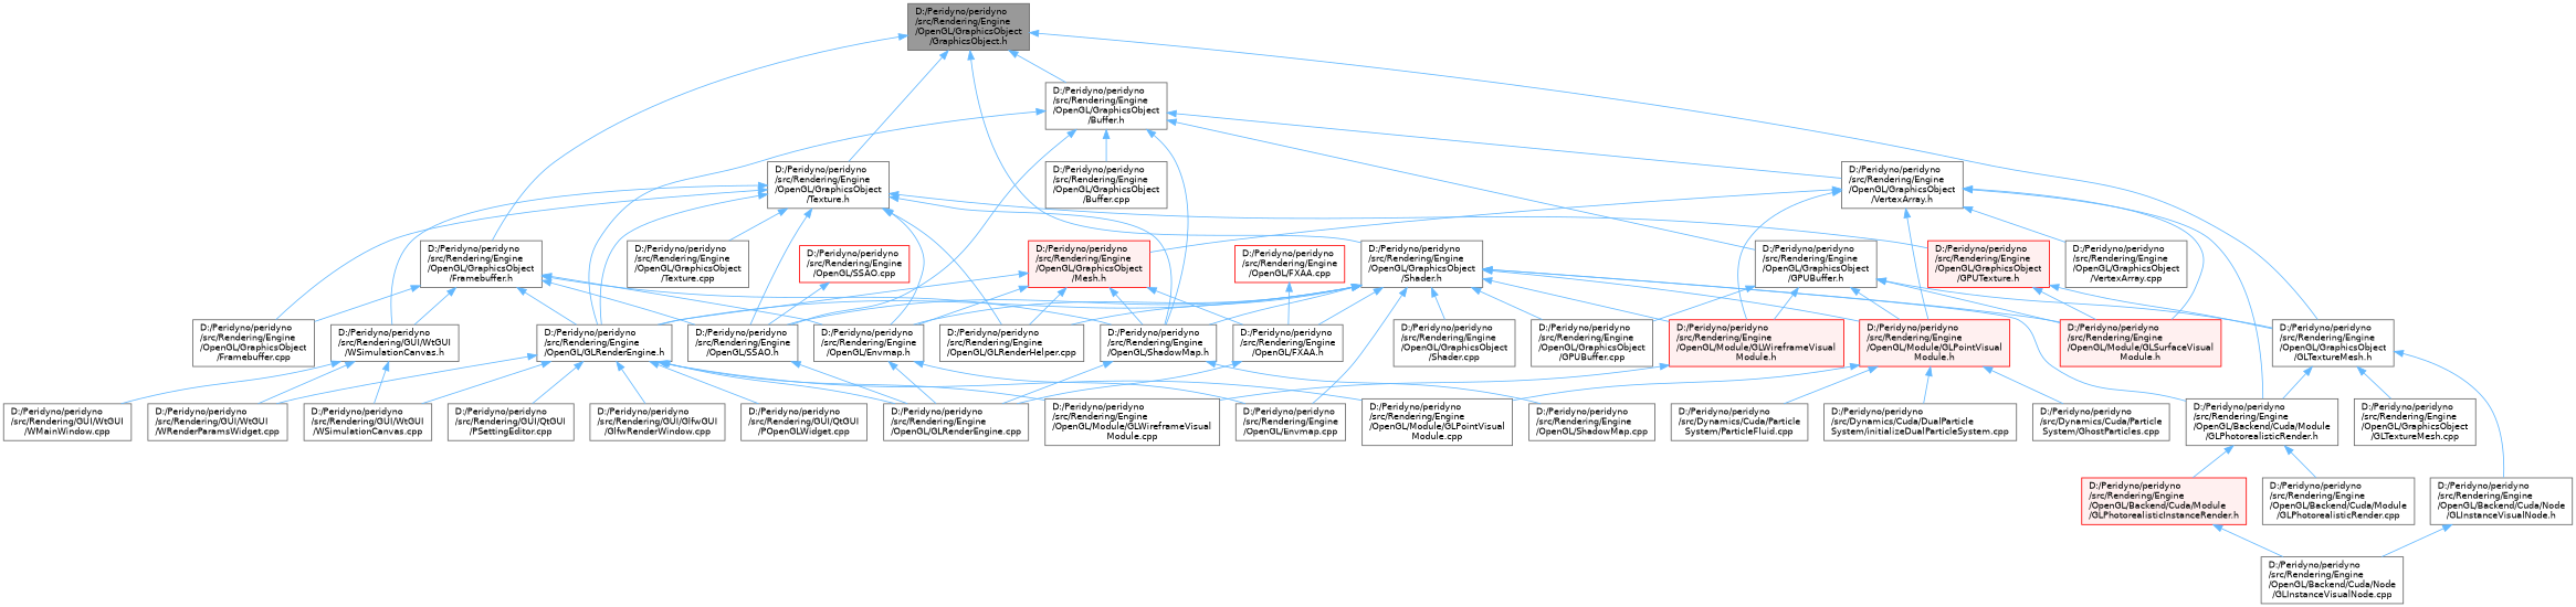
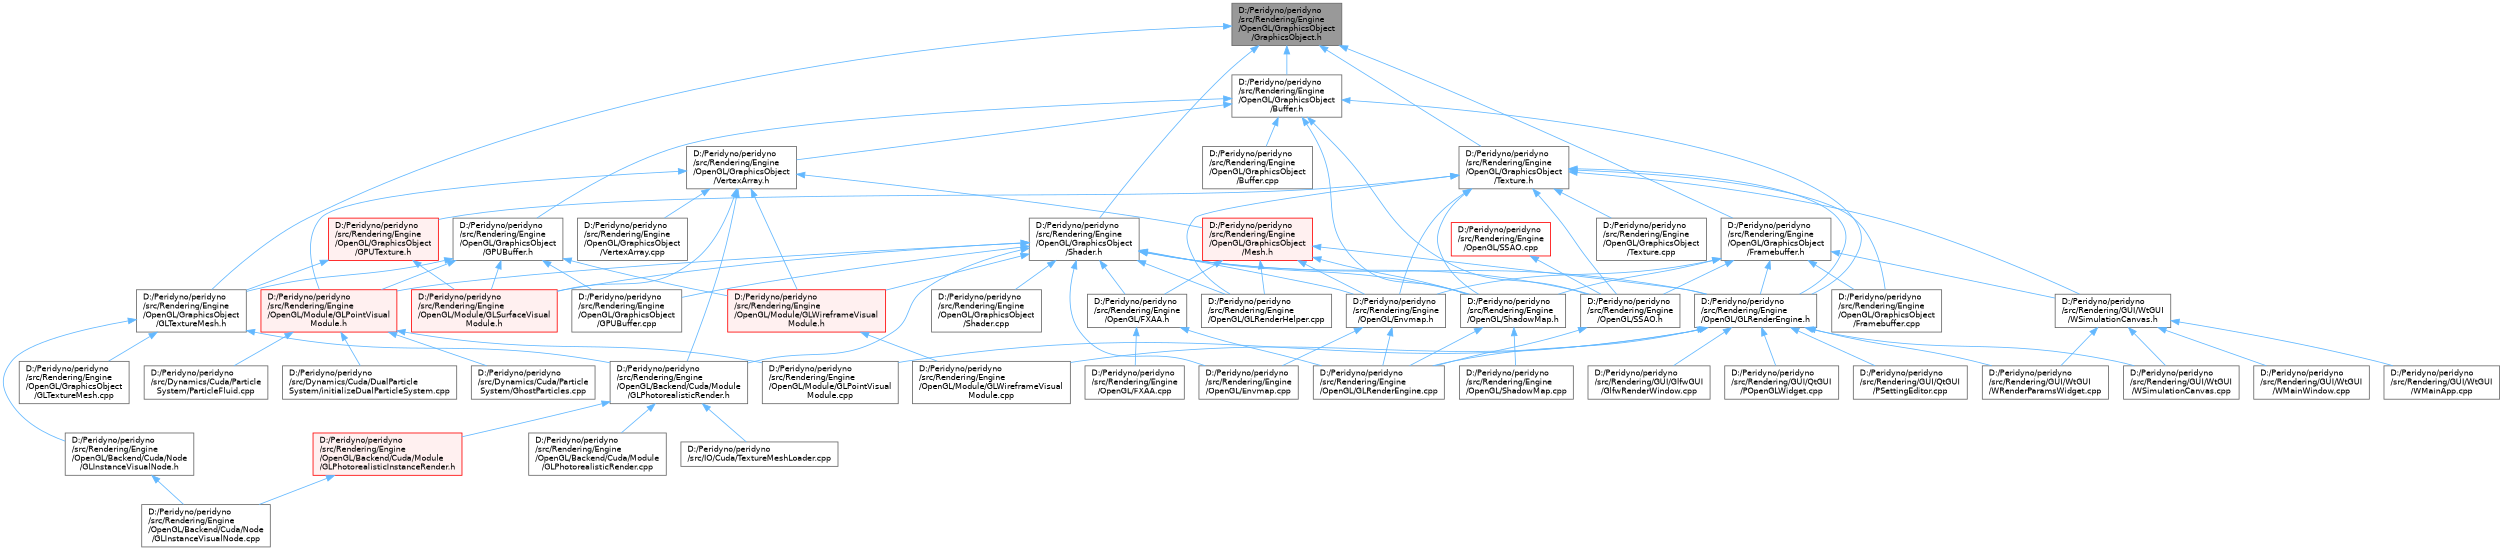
  digraph {
    node [color=grey40 fillcolor=white fontname=Helvetica fontsize=10 shape=box style=filled]
    edge [color=steelblue1 dir=back fontname=Helvetica fontsize=10 labelfontname=Helvetica labelfontsize=10 style=solid]
    n1 [color=gray40 fillcolor=grey60 fontcolor=black height=0.2 label="D:/Peridyno/peridyno\l/src/Rendering/Engine\l/OpenGL/GraphicsObject\l/GraphicsObject.h" width=0.4]
    n2 [height=0.2 label="D:/Peridyno/peridyno\l/src/Rendering/Engine\l/OpenGL/GraphicsObject\l/Buffer.h" width=0.4]
    n3 [height=0.2 label="D:/Peridyno/peridyno\l/src/Rendering/Engine\l/OpenGL/GraphicsObject\l/GLTextureMesh.h" width=0.4]
    n4 [height=0.2 label="D:/Peridyno/peridyno\l/src/Rendering/Engine\l/OpenGL/GraphicsObject\l/Framebuffer.h" width=0.4]
    n5 [height=0.2 label="D:/Peridyno/peridyno\l/src/Rendering/Engine\l/OpenGL/GraphicsObject\l/Shader.h" width=0.4]
    n6 [height=0.2 label="D:/Peridyno/peridyno\l/src/Rendering/Engine\l/OpenGL/GraphicsObject\l/Texture.h" width=0.4]
    n7 [height=0.2 label="D:/Peridyno/peridyno\l/src/Rendering/Engine\l/OpenGL/GLRenderEngine.h" width=0.4]
    n8 [height=0.2 label="D:/Peridyno/peridyno\l/src/Rendering/Engine\l/OpenGL/GraphicsObject\l/Buffer.cpp" width=0.4]
    n9 [height=0.2 label="D:/Peridyno/peridyno\l/src/Rendering/Engine\l/OpenGL/GraphicsObject\l/GPUBuffer.h" width=0.4]
    n10 [height=0.2 label="D:/Peridyno/peridyno\l/src/Rendering/Engine\l/OpenGL/GraphicsObject\l/VertexArray.h" width=0.4]
    n11 [height=0.2 label="D:/Peridyno/peridyno\l/src/Rendering/Engine\l/OpenGL/ShadowMap.h" width=0.4]
    n12 [height=0.2 label="D:/Peridyno/peridyno\l/src/Rendering/Engine\l/OpenGL/SSAO.h" width=0.4]
    n13 [height=0.2 label="D:/Peridyno/peridyno\l/src/Rendering/Engine\l/OpenGL/Backend/Cuda/Module\l/GLPhotorealisticRender.h" width=0.4]
    n14 [height=0.2 label="D:/Peridyno/peridyno\l/src/Rendering/Engine\l/OpenGL/Backend/Cuda/Node\l/GLInstanceVisualNode.h" width=0.4]
    n15 [height=0.2 label="D:/Peridyno/peridyno\l/src/Rendering/Engine\l/OpenGL/GraphicsObject\l/GLTextureMesh.cpp" width=0.4]
    n16 [height=0.2 label="D:/Peridyno/peridyno\l/src/Rendering/Engine\l/OpenGL/Envmap.h" width=0.4]
    n17 [height=0.2 label="D:/Peridyno/peridyno\l/src/Rendering/Engine\l/OpenGL/GraphicsObject\l/Framebuffer.cpp" width=0.4]
    n18 [height=0.2 label="D:/Peridyno/peridyno\l/src/Rendering/GUI/WtGUI\l/WSimulationCanvas.h" width=0.4]
    n19 [height=0.2 label="D:/Peridyno/peridyno\l/src/Rendering/Engine\l/OpenGL/GraphicsObject\l/GPUBuffer.cpp" width=0.4]
    n20 [color=red fillcolor="#FFF0F0" height=0.2 label="D:/Peridyno/peridyno\l/src/Rendering/Engine\l/OpenGL/Module/GLPointVisual\lModule.h" width=0.4]
    n21 [color=red fillcolor="#FFF0F0" height=0.2 label="D:/Peridyno/peridyno\l/src/Rendering/Engine\l/OpenGL/Module/GLSurfaceVisual\lModule.h" width=0.4]
    n22 [color=red fillcolor="#FFF0F0" height=0.2 label="D:/Peridyno/peridyno\l/src/Rendering/Engine\l/OpenGL/Module/GLWireframeVisual\lModule.h" width=0.4]
    n23 [height=0.2 label="D:/Peridyno/peridyno\l/src/Rendering/Engine\l/OpenGL/FXAA.h" width=0.4]
    n24 [height=0.2 label="D:/Peridyno/peridyno\l/src/Rendering/Engine\l/OpenGL/GLRenderHelper.cpp" width=0.4]
    n25 [height=0.2 label="D:/Peridyno/peridyno\l/src/Rendering/Engine\l/OpenGL/Envmap.cpp" width=0.4]
    n26 [height=0.2 label="D:/Peridyno/peridyno\l/src/Rendering/Engine\l/OpenGL/GraphicsObject\l/Shader.cpp" width=0.4]
    n27 [color=red fillcolor="#FFF0F0" height=0.2 label="D:/Peridyno/peridyno\l/src/Rendering/Engine\l/OpenGL/GraphicsObject\l/GPUTexture.h" width=0.4]
    n28 [height=0.2 label="D:/Peridyno/peridyno\l/src/Rendering/Engine\l/OpenGL/GraphicsObject\l/Texture.cpp" width=0.4]
    n29 [height=0.2 label="D:/Peridyno/peridyno\l/src/Rendering/Engine\l/OpenGL/GLRenderEngine.cpp" width=0.4]
    n30 [height=0.2 label="D:/Peridyno/peridyno\l/src/Rendering/Engine\l/OpenGL/Module/GLPointVisual\lModule.cpp" width=0.4]
    n31 [height=0.2 label="D:/Peridyno/peridyno\l/src/Rendering/Engine\l/OpenGL/Module/GLWireframeVisual\lModule.cpp" width=0.4]
    n32 [height=0.2 label="D:/Peridyno/peridyno\l/src/Rendering/GUI/GlfwGUI\l/GlfwRenderWindow.cpp" width=0.4]
    n33 [height=0.2 label="D:/Peridyno/peridyno\l/src/Rendering/GUI/QtGUI\l/POpenGLWidget.cpp" width=0.4]
    n34 [height=0.2 label="D:/Peridyno/peridyno\l/src/Rendering/GUI/QtGUI\l/PSettingEditor.cpp" width=0.4]
    n35 [height=0.2 label="D:/Peridyno/peridyno\l/src/Rendering/GUI/WtGUI\l/WRenderParamsWidget.cpp" width=0.4]
    n36 [height=0.2 label="D:/Peridyno/peridyno\l/src/Rendering/GUI/WtGUI\l/WSimulationCanvas.cpp" width=0.4]
    n37 [color=red fillcolor="#FFF0F0" height=0.2 label="D:/Peridyno/peridyno\l/src/Rendering/Engine\l/OpenGL/GraphicsObject\l/Mesh.h" width=0.4]
    n38 [height=0.2 label="D:/Peridyno/peridyno\l/src/Rendering/Engine\l/OpenGL/GraphicsObject\l/VertexArray.cpp" width=0.4]
    n39 [height=0.2 label="D:/Peridyno/peridyno\l/src/Rendering/Engine\l/OpenGL/ShadowMap.cpp" width=0.4]
    n40 [height=0.2 label="D:/Peridyno/peridyno\l/src/Dynamics/Cuda/DualParticle\lSystem/initializeDualParticleSystem.cpp" width=0.4]
    n41 [height=0.2 label="D:/Peridyno/peridyno\l/src/Dynamics/Cuda/Particle\lSystem/GhostParticles.cpp" width=0.4]
    n42 [height=0.2 label="D:/Peridyno/peridyno\l/src/Dynamics/Cuda/Particle\lSystem/ParticleFluid.cpp" width=0.4]
+   n43 [height=0.2 label="D:/Peridyno/peridyno\l/src/IO/Cuda/TextureMeshLoader.cpp" width=0.4]
    n44 [color=red fillcolor="#FFF0F0" height=0.2 label="D:/Peridyno/peridyno\l/src/Rendering/Engine\l/OpenGL/Backend/Cuda/Module\l/GLPhotorealisticInstanceRender.h" width=0.4]
    n45 [height=0.2 label="D:/Peridyno/peridyno\l/src/Rendering/Engine\l/OpenGL/Backend/Cuda/Module\l/GLPhotorealisticRender.cpp" width=0.4]
    n46 [height=0.2 label="D:/Peridyno/peridyno\l/src/Rendering/Engine\l/OpenGL/Backend/Cuda/Node\l/GLInstanceVisualNode.cpp" width=0.4]
-   n47 [color=red height=0.2 label="D:/Peridyno/peridyno\l/src/Rendering/Engine\l/OpenGL/FXAA.cpp" width=0.4]
+   n47 [height=0.2 label="D:/Peridyno/peridyno\l/src/Rendering/Engine\l/OpenGL/FXAA.cpp" width=0.4]
    n48 [color=red height=0.2 label="D:/Peridyno/peridyno\l/src/Rendering/Engine\l/OpenGL/SSAO.cpp" width=0.4]
+   n49 [height=0.2 label="D:/Peridyno/peridyno\l/src/Rendering/GUI/WtGUI\l/WMainApp.cpp" width=0.4]
    n50 [height=0.2 label="D:/Peridyno/peridyno\l/src/Rendering/GUI/WtGUI\l/WMainWindow.cpp" width=0.4]
    n1 -> n2
    n1 -> n3
    n1 -> n4
    n1 -> n5
    n1 -> n6
    n2 -> n7
    n2 -> n8
    n2 -> n9
    n2 -> n10
    n2 -> n11
    n2 -> n12
    n3 -> n13
    n3 -> n14
    n3 -> n15
    n4 -> n7
    n4 -> n11
    n4 -> n12
    n4 -> n16
    n4 -> n17
    n4 -> n18
    n5 -> n7
    n5 -> n11
    n5 -> n12
    n5 -> n13
    n5 -> n16
    n5 -> n19
    n5 -> n20
    n5 -> n21
    n5 -> n22
    n5 -> n23
    n5 -> n24
    n5 -> n25
    n5 -> n26
    n6 -> n7
    n6 -> n11
    n6 -> n12
    n6 -> n16
    n6 -> n17
    n6 -> n18
    n6 -> n24
    n6 -> n27
    n6 -> n28
    n7 -> n29
    n7 -> n30
    n7 -> n31
    n7 -> n32
    n7 -> n33
    n7 -> n34
    n7 -> n35
    n7 -> n36
    n9 -> n3
    n9 -> n19
    n9 -> n20
    n9 -> n21
    n9 -> n22
    n10 -> n13
    n10 -> n20
    n10 -> n21
    n10 -> n22
    n10 -> n37
    n10 -> n38
    n11 -> n29
    n11 -> n39
    n12 -> n29
+   n13 -> n43
    n13 -> n44
    n13 -> n45
    n14 -> n46
    n16 -> n25
    n16 -> n29
    n18 -> n35
    n18 -> n36
+   n18 -> n49
    n18 -> n50
    n20 -> n30
    n20 -> n40
    n20 -> n41
    n20 -> n42
    n22 -> n31
    n23 -> n29
-   n47 -> n23
+   n23 -> n47
    n27 -> n3
    n27 -> n21
    n37 -> n7
    n37 -> n11
    n37 -> n16
    n37 -> n23
    n37 -> n24
    n44 -> n46
    n48 -> n12
  }
